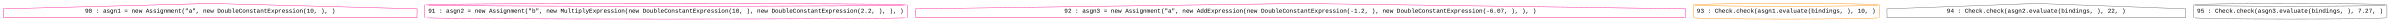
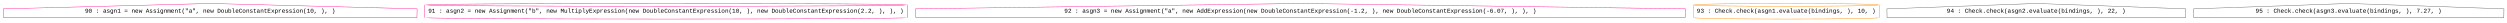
  digraph {
    fontname="Liberation Mono"
    node [color=deeppink shape=house fontname="Liberation Mono"]
    "90 : asgn1 = new Assignment(\"a\", new DoubleConstantExpression(10, ), )"
    "91 : asgn2 = new Assignment(\"b\", new MultiplyExpression(new DoubleConstantExpression(10, ), new DoubleConstantExpression(2.2, ), ), )" [shape=cylinder]
    "92 : asgn3 = new Assignment(\"a\", new AddExpression(new DoubleConstantExpression(-1.2, ), new DoubleConstantExpression(-6.07, ), ), )"
    "93 : Check.check(asgn1.evaluate(bindings, ), 10, )" [color=darkorange shape=cylinder]
    "94 : Check.check(asgn2.evaluate(bindings, ), 22, )" [color=gray40]
-   "95 : Check.check(asgn3.evaluate(bindings, ), 7.27, )" [color=gray40 shape=cylinder]
+   "95 : Check.check(asgn3.evaluate(bindings, ), 7.27, )" [color=gray40]
  }
